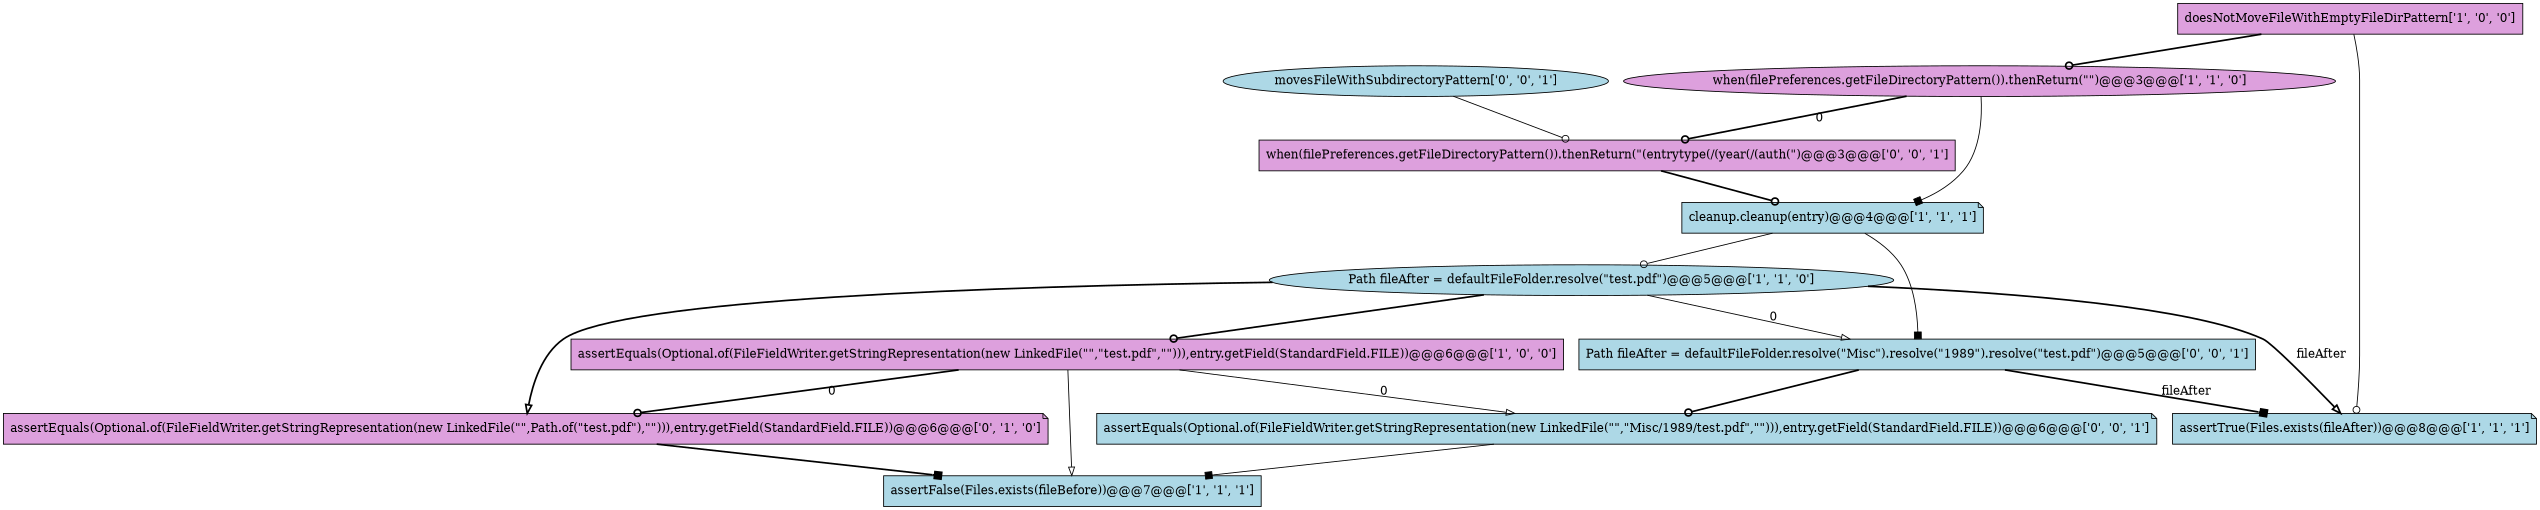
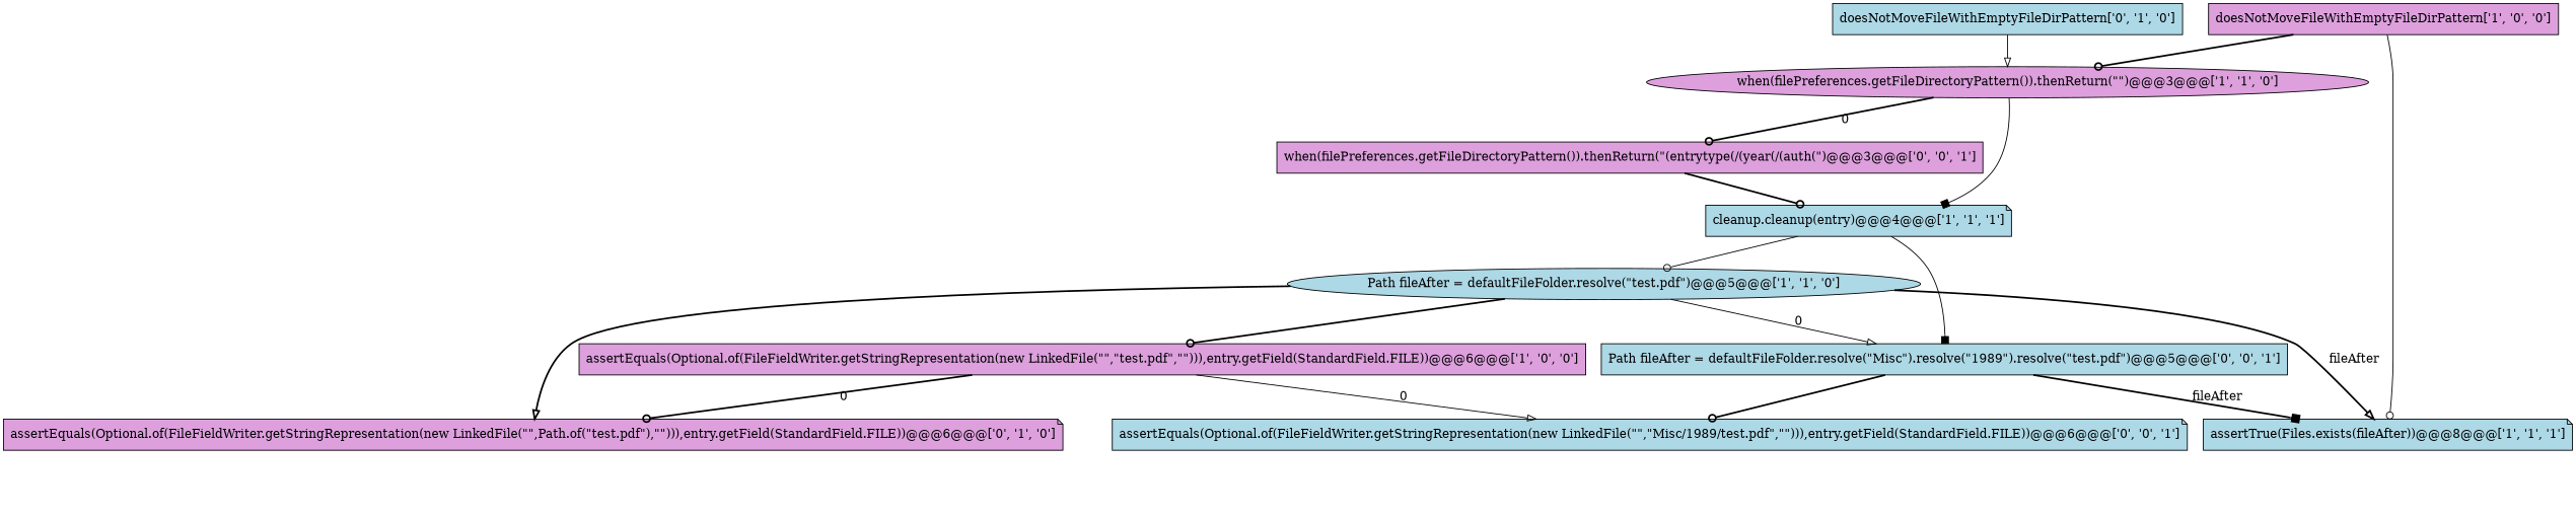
  digraph {
    node [fillcolor=lightblue shape=box style=filled]
    edge [arrowhead=odot style=solid]
    n1 [label="assertEquals(Optional.of(FileFieldWriter.getStringRepresentation(new LinkedFile(\"\",\"Misc/1989/test.pdf\",\"\"))),entry.getField(StandardField.FILE))@@@6@@@['0', '0', '1']" shape=note]
-   n2 [label="assertFalse(Files.exists(fileBefore))@@@7@@@['1', '1', '1']"]
    n3 [label="assertTrue(Files.exists(fileAfter))@@@8@@@['1', '1', '1']" shape=note]
    n4 [fillcolor=plum label="when(filePreferences.getFileDirectoryPattern()).thenReturn(\"(entrytype(/(year(/(auth(\")@@@3@@@['0', '0', '1']"]
    n5 [label="cleanup.cleanup(entry)@@@4@@@['1', '1', '1']" shape=note]
    n6 [label="Path fileAfter = defaultFileFolder.resolve(\"test.pdf\")@@@5@@@['1', '1', '0']" shape=ellipse]
    n7 [label="Path fileAfter = defaultFileFolder.resolve(\"Misc\").resolve(\"1989\").resolve(\"test.pdf\")@@@5@@@['0', '0', '1']"]
    n8 [fillcolor=plum label="assertEquals(Optional.of(FileFieldWriter.getStringRepresentation(new LinkedFile(\"\",Path.of(\"test.pdf\"),\"\"))),entry.getField(StandardField.FILE))@@@6@@@['0', '1', '0']" shape=note]
    n9 [fillcolor=plum label="when(filePreferences.getFileDirectoryPattern()).thenReturn(\"\")@@@3@@@['1', '1', '0']" shape=ellipse]
    n10 [fillcolor=plum label="assertEquals(Optional.of(FileFieldWriter.getStringRepresentation(new LinkedFile(\"\",\"test.pdf\",\"\"))),entry.getField(StandardField.FILE))@@@6@@@['1', '0', '0']"]
    n11 [fillcolor=plum label="doesNotMoveFileWithEmptyFileDirPattern['1', '0', '0']"]
-   n13 [label="movesFileWithSubdirectoryPattern['0', '0', '1']" shape=ellipse]
-   n1 -> n2 [arrowhead=box]
+   n12 [label="doesNotMoveFileWithEmptyFileDirPattern['0', '1', '0']"]
    n4 -> n5 [style=bold]
    n5 -> n6
    n5 -> n7 [arrowhead=box]
    n6 -> n3 [arrowhead=onormal label=fileAfter style=bold]
    n6 -> n7 [arrowhead=onormal label=0]
    n6 -> n8 [arrowhead=onormal style=bold]
    n6 -> n10 [style=bold]
    n7 -> n1 [style=bold]
    n7 -> n3 [arrowhead=box label=fileAfter style=bold]
-   n8 -> n2 [arrowhead=box style=bold]
    n9 -> n4 [label=0 style=bold]
    n9 -> n5 [arrowhead=box]
    n10 -> n1 [arrowhead=onormal label=0]
-   n10 -> n2 [arrowhead=onormal]
    n10 -> n8 [label=0 style=bold]
    n11 -> n3
    n11 -> n9 [style=bold]
-   n13 -> n4
+   n12 -> n9 [arrowhead=onormal]
  }
